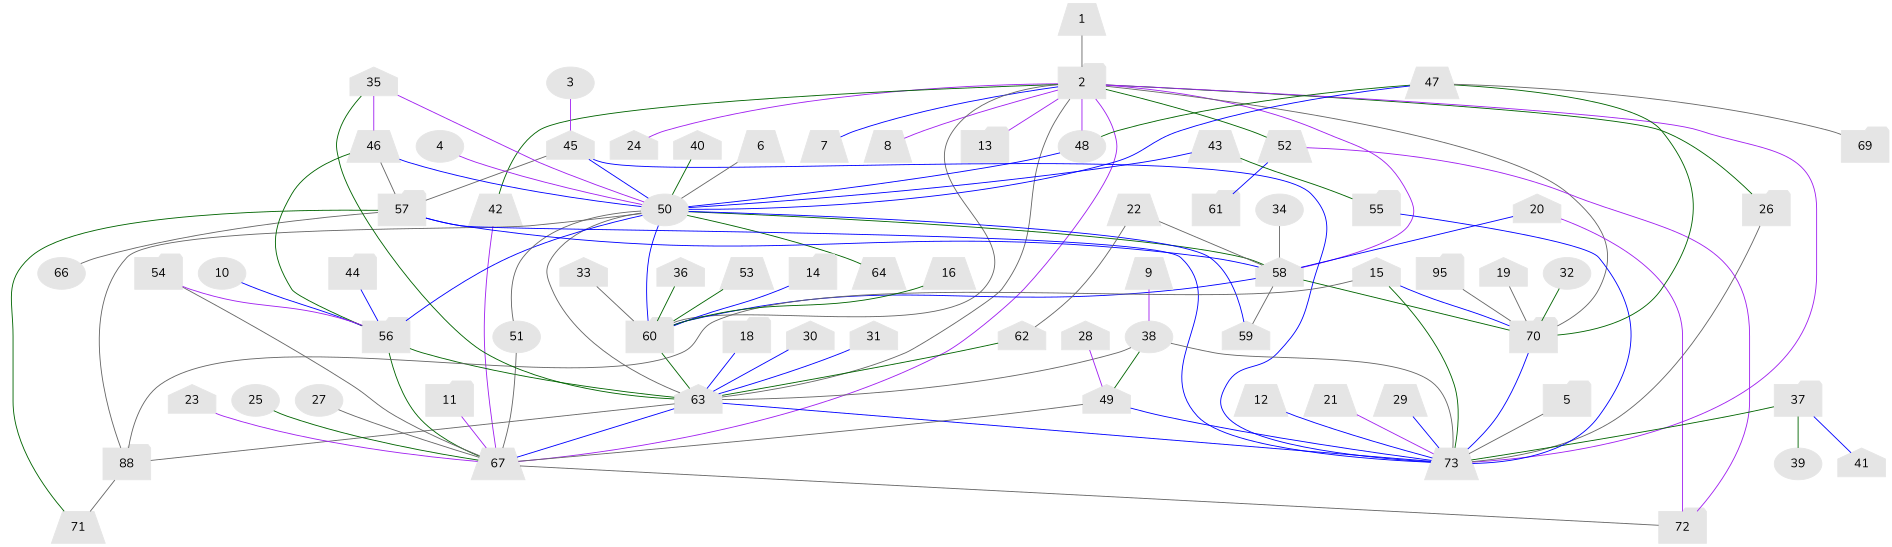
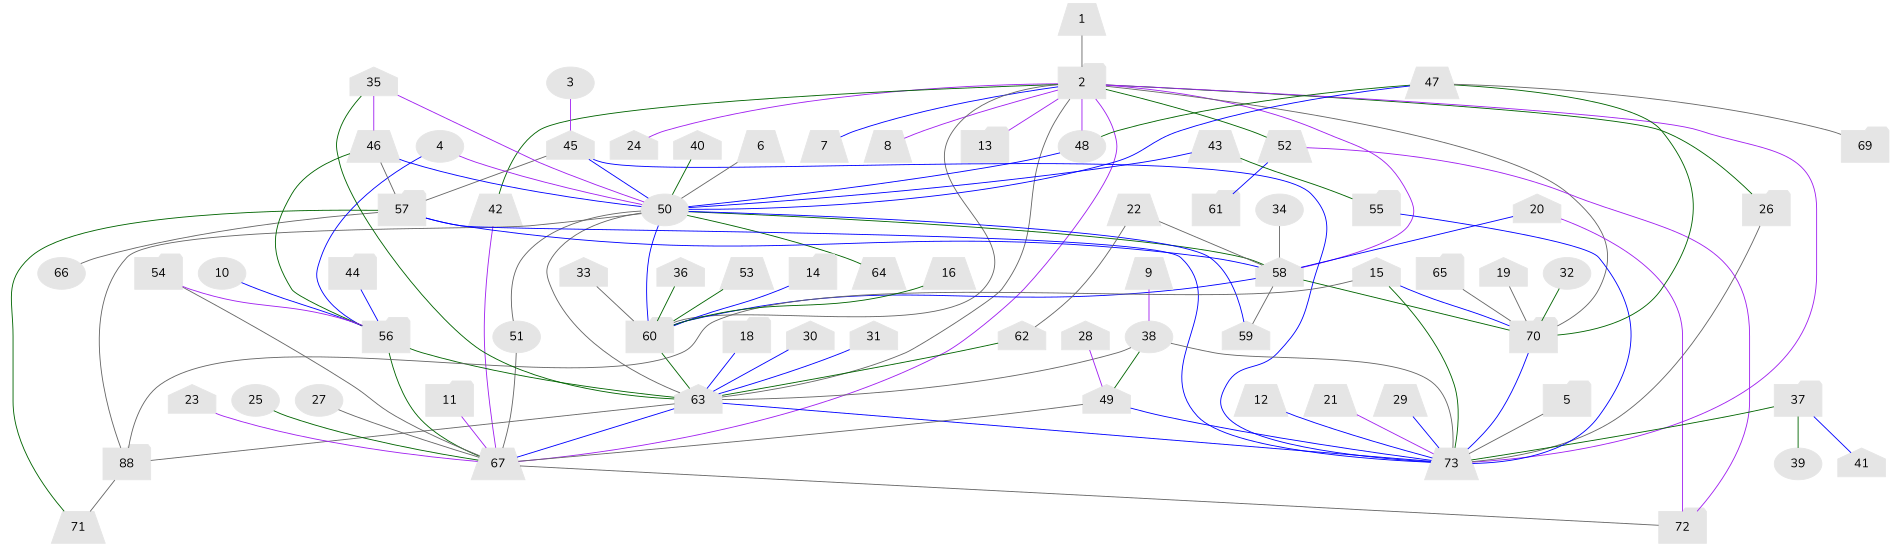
  graph {
    fontname=Nunito
    node [color=gray90 fontname=Nunito shape=folder style=filled]
    edge [color=gray40 fontname=Nunito weight=1.0]
    2
    1 [shape=trapezium]
    7 [shape=trapezium]
    8 [shape=trapezium]
    13
    24 [shape=house]
    26
    42 [shape=trapezium]
    48 [shape=ellipse]
    52 [shape=trapezium]
    58 [shape=house]
    60
    63 [shape=house]
    67 [shape=trapezium]
    70
    73 [shape=trapezium]
    50 [shape=ellipse]
    72
    61
    59 [shape=house]
    n21 [label=88]
    3 [shape=ellipse]
    45 [shape=house]
    57
    4 [shape=ellipse]
    56
    51 [shape=ellipse]
    64 [shape=trapezium]
    5
    6 [shape=trapezium]
    38 [shape=ellipse]
    9 [shape=trapezium]
    49 [shape=house]
    10 [shape=ellipse]
    11
    12 [shape=trapezium]
    14
    15 [shape=house]
    71 [shape=trapezium]
    16 [shape=trapezium]
    18
    19 [shape=house]
    20 [shape=house]
    21 [shape=trapezium]
    22 [shape=trapezium]
    62 [shape=house]
    23 [shape=house]
    25 [shape=ellipse]
    27 [shape=ellipse]
    28 [shape=house]
    29 [shape=trapezium]
    30 [shape=house]
    31 [shape=house]
    32 [shape=ellipse]
    33 [shape=house]
    34 [shape=ellipse]
    35 [shape=house]
    46 [shape=trapezium]
    36 [shape=house]
    37
    39 [shape=ellipse]
    41 [shape=house]
    40 [shape=house]
    43 [shape=trapezium]
    55
    44
    66 [shape=ellipse]
    47 [shape=trapezium]
    69
    53 [shape=trapezium]
    54
-   65 [label=95]
+   65
    2 -- 7 [color=blue]
    2 -- 8 [color=purple]
    2 -- 13 [color=purple]
    2 -- 24 [color=purple]
    2 -- 26 [color=darkgreen]
    2 -- 42 [color=darkgreen]
    2 -- 48 [color=purple]
    2 -- 52 [color=darkgreen]
    2 -- 58 [color=purple]
    2 -- 60
    2 -- 63
    2 -- 67 [color=purple weight=2.0]
    2 -- 70
    2 -- 73 [color=purple]
    1 -- 2
    26 -- 73
    42 -- 67 [color=purple]
    48 -- 50 [color=blue]
    52 -- 72 [color=purple]
    52 -- 61 [color=blue]
    58 -- 60 [color=blue weight=2.0]
    58 -- 70 [color=darkgreen]
    58 -- 59
    60 -- 63 [color=darkgreen]
    63 -- 67 [color=blue]
    63 -- 73 [color=blue]
    63 -- n21
    67 -- 72
    70 -- 73 [color=blue]
    50 -- 58 [color=darkgreen]
    50 -- 60 [color=blue]
    50 -- 63
    50 -- 59 [color=blue weight=2.0]
    50 -- n21
-   50 -- 56 [color=blue]
+   4 -- 56 [color=blue]
    50 -- 51
    50 -- 64 [color=darkgreen]
    n21 -- 71
    3 -- 45 [color=purple]
    45 -- 73 [color=blue]
    45 -- 50 [color=blue]
    45 -- 57
    57 -- 58 [color=blue]
    57 -- 73 [color=blue]
    57 -- 71 [color=darkgreen]
    57 -- 66
    4 -- 50 [color=purple]
    56 -- 63 [color=darkgreen weight=2.0]
    56 -- 67 [color=darkgreen]
    51 -- 67
    5 -- 73
    6 -- 50
    38 -- 63
    38 -- 73
    38 -- 49 [color=darkgreen]
    9 -- 38 [color=purple]
    49 -- 67
    49 -- 73 [color=blue]
    10 -- 56 [color=blue]
    11 -- 67 [color=purple]
    12 -- 73 [color=blue]
    14 -- 60 [color=blue]
    15 -- 70 [color=blue]
    15 -- 73 [color=darkgreen]
    15 -- n21
    16 -- 60 [color=darkgreen]
    18 -- 63 [color=blue]
    19 -- 70
    20 -- 58 [color=blue]
    20 -- 72 [color=purple]
    21 -- 73 [color=purple]
    22 -- 58
    22 -- 62
    62 -- 63 [color=darkgreen]
    23 -- 67 [color=purple]
    25 -- 67 [color=darkgreen]
    27 -- 67
    28 -- 49 [color=purple]
    29 -- 73 [color=blue]
    30 -- 63 [color=blue]
    31 -- 63 [color=blue]
    32 -- 70 [color=darkgreen]
    33 -- 60
    34 -- 58
    35 -- 63 [color=darkgreen]
    35 -- 50 [color=purple]
    35 -- 46 [color=purple]
    46 -- 50 [color=blue]
    46 -- 57
    46 -- 56 [color=darkgreen]
    36 -- 60 [color=darkgreen]
    37 -- 73 [color=darkgreen]
    37 -- 39 [color=darkgreen]
    37 -- 41 [color=blue]
    40 -- 50 [color=darkgreen]
    43 -- 50 [color=blue]
    43 -- 55 [color=darkgreen]
    55 -- 73 [color=blue]
    44 -- 56 [color=blue]
    47 -- 48 [color=darkgreen]
    47 -- 70 [color=darkgreen]
    47 -- 50 [color=blue]
    47 -- 69
    53 -- 60 [color=darkgreen]
    54 -- 67
    54 -- 56 [color=purple]
    65 -- 70
  }
